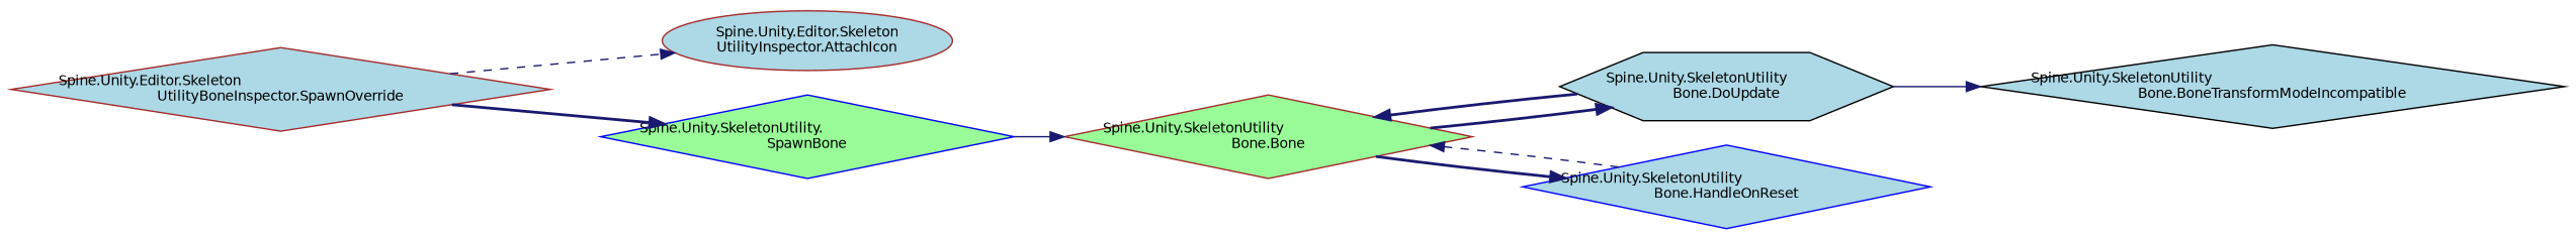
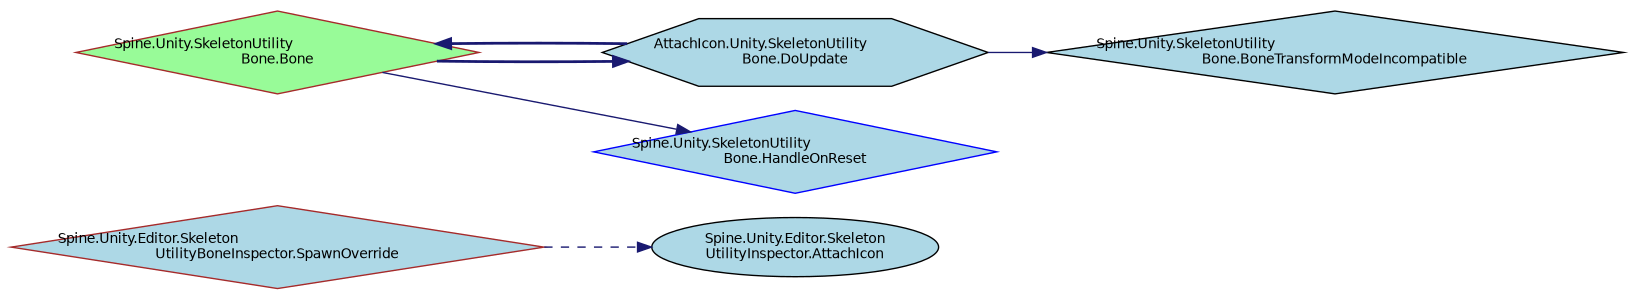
  digraph {
    rankdir=LR
    node [color=black fillcolor=lightblue fontname=Helvetica fontsize=10 shape=diamond style=filled]
    edge [color=midnightblue fontname=Helvetica fontsize=10 labelfontname=Helvetica labelfontsize=10 style=bold]
    n1 [color=brown fontcolor=black height=0.2 label="Spine.Unity.Editor.Skeleton\lUtilityBoneInspector.SpawnOverride" width=0.4]
-   n2 [color=brown height=0.2 label="Spine.Unity.Editor.Skeleton\lUtilityInspector.AttachIcon" shape=ellipse width=0.4]
-   n3 [color=blue fillcolor=palegreen height=0.2 label="Spine.Unity.SkeletonUtility.\lSpawnBone" width=0.4]
+   n2 [height=0.2 label="Spine.Unity.Editor.Skeleton\lUtilityInspector.AttachIcon" shape=ellipse width=0.4]
    n4 [color=brown fillcolor=palegreen height=0.2 label="Spine.Unity.SkeletonUtility\lBone.Bone" width=0.4]
-   n5 [height=0.2 label="Spine.Unity.SkeletonUtility\lBone.DoUpdate" shape=hexagon width=0.4]
+   n5 [height=0.2 label="AttachIcon.Unity.SkeletonUtility\lBone.DoUpdate" shape=hexagon width=0.4]
    n6 [color=blue height=0.2 label="Spine.Unity.SkeletonUtility\lBone.HandleOnReset" width=0.4]
    n7 [height=0.2 label="Spine.Unity.SkeletonUtility\lBone.BoneTransformModeIncompatible" width=0.4]
    n1 -> n2 [style=dashed]
-   n1 -> n3
-   n3 -> n4 [style=solid]
    n4 -> n5
-   n4 -> n6
+   n4 -> n6 [style=solid]
    n5 -> n4
    n5 -> n7 [style=solid]
-   n6 -> n4 [style=dashed]
  }
